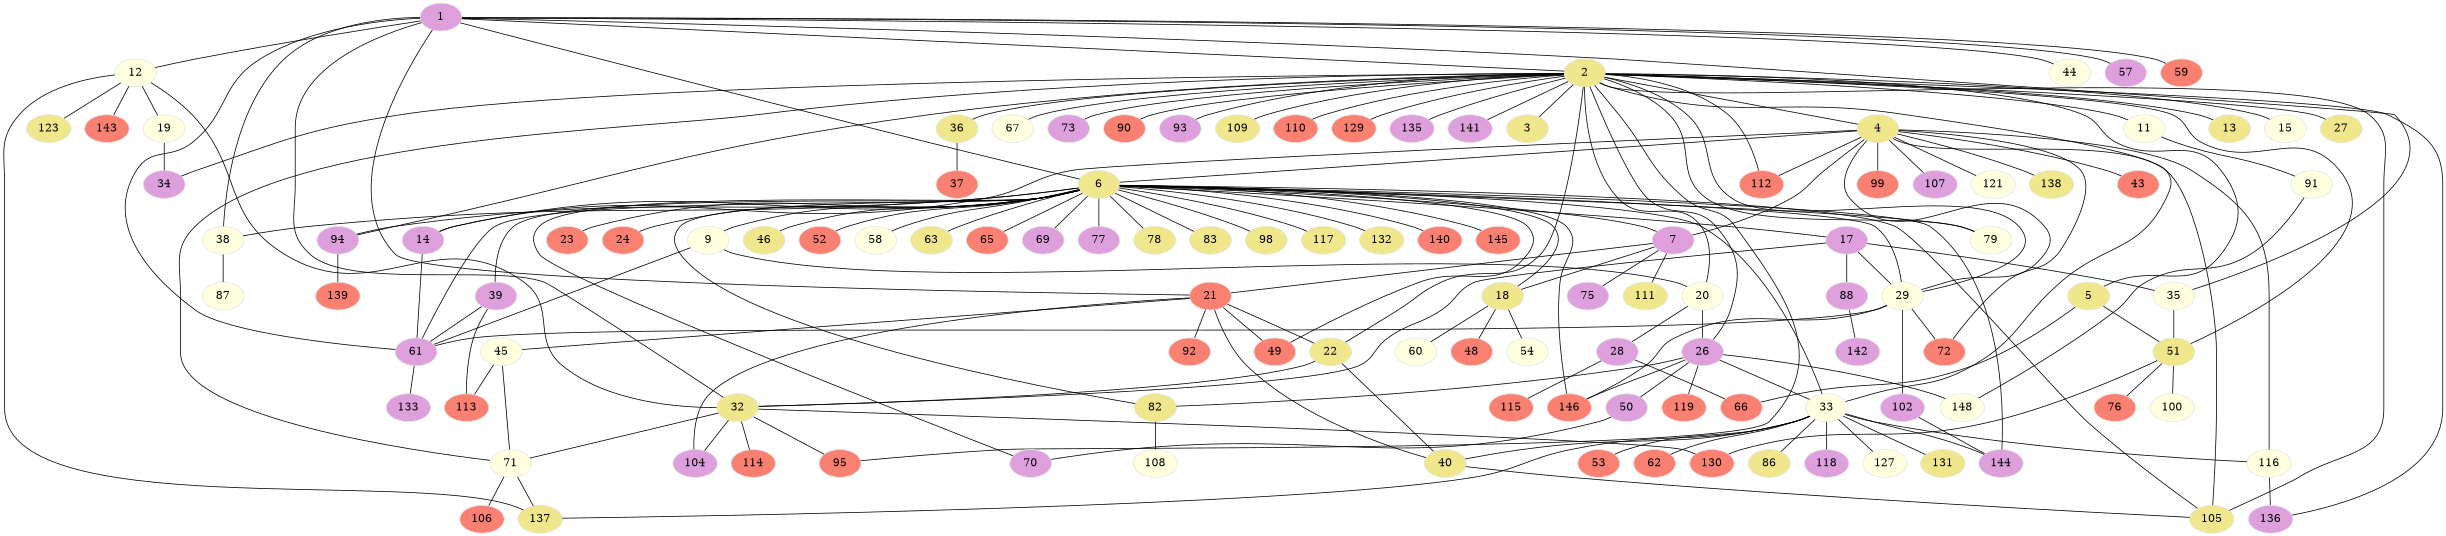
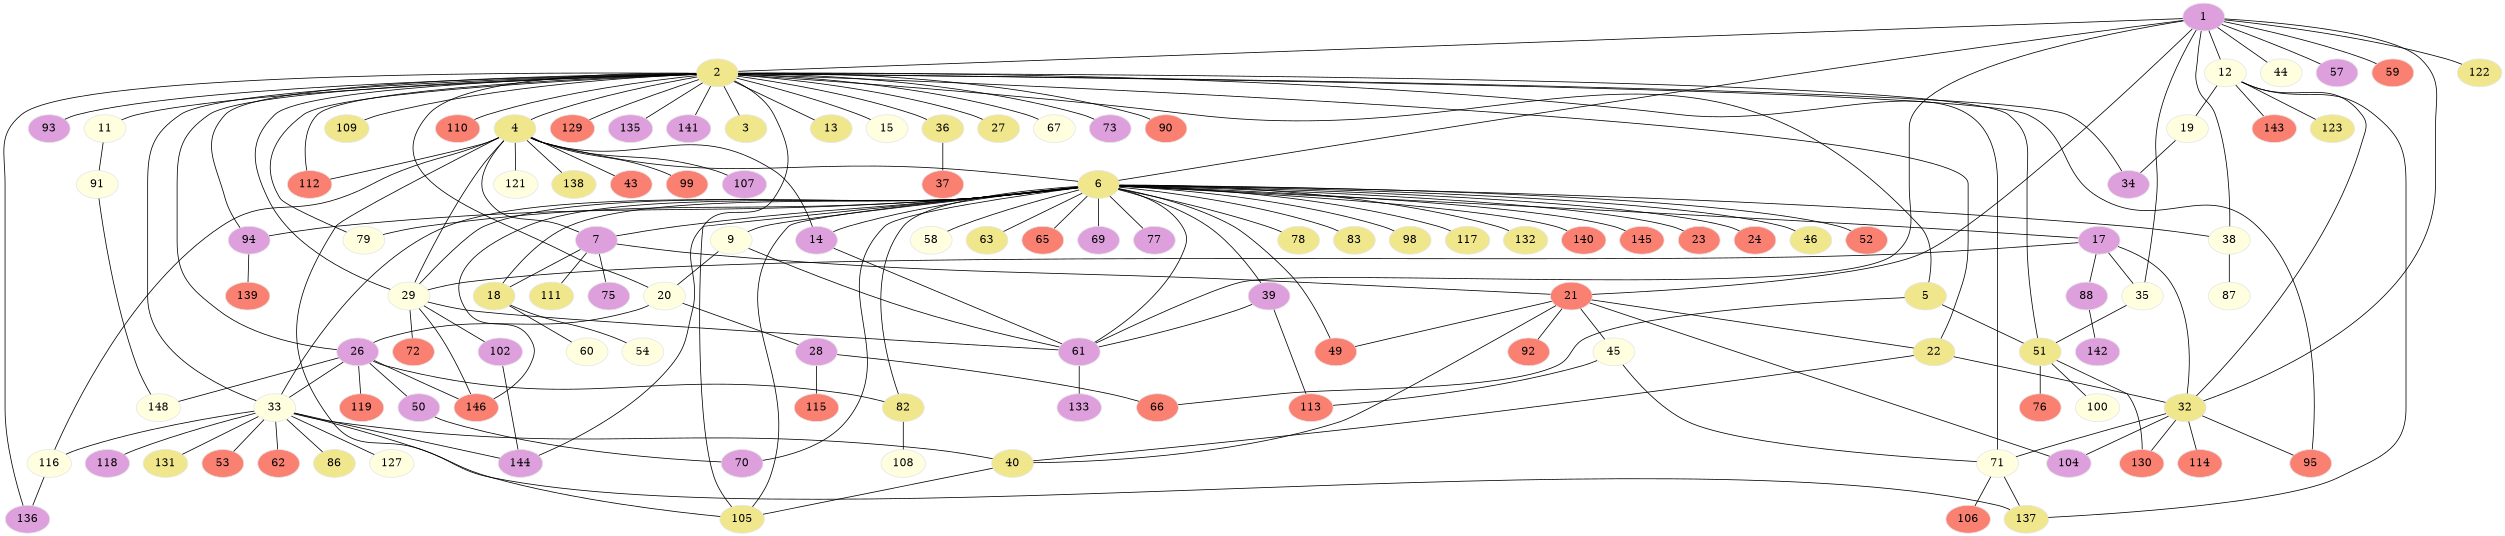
  graph {
    node [color=gray90 fillcolor=salmon style=filled]
    1 [fillcolor=plum super="+16"]
    2 [fillcolor=khaki super="+8"]
    6 [fillcolor=khaki super="+31"]
    12 [fillcolor=lightyellow super="+56"]
    21 [super="+97"]
    32 [fillcolor=khaki super="+96"]
    35 [fillcolor=lightyellow super="+125"]
    38 [fillcolor=lightyellow super="+41"]
    44 [fillcolor=lightyellow]
    57 [fillcolor=plum]
    59
    61 [fillcolor=plum super="+126"]
+   122 [fillcolor=khaki]
    3 [fillcolor=khaki]
    4 [fillcolor=khaki super="+55"]
    5 [fillcolor=khaki super="+10"]
    11 [fillcolor=lightyellow]
    13 [fillcolor=khaki]
    15 [fillcolor=lightyellow]
    20 [fillcolor=lightyellow super="+25"]
    22 [fillcolor=khaki super="+64"]
    26 [fillcolor=plum super="+47"]
    27 [fillcolor=khaki]
    29 [fillcolor=lightyellow super="+80"]
    33 [fillcolor=lightyellow super="+128"]
    34 [fillcolor=plum]
    36 [fillcolor=khaki super="+74"]
    51 [fillcolor=khaki]
    67 [fillcolor=lightyellow]
    71 [fillcolor=lightyellow super="+84"]
    73 [fillcolor=plum]
    79 [fillcolor=lightyellow super="+149"]
    90
    93 [fillcolor=plum]
    94 [fillcolor=plum super="+103"]
    95
    105 [fillcolor=khaki]
    109 [fillcolor=khaki]
    110
    112
    129
    135 [fillcolor=plum]
    136 [fillcolor=plum]
    141 [fillcolor=plum]
    7 [fillcolor=plum super="+30"]
    14 [fillcolor=plum super="+89"]
    9 [fillcolor=lightyellow]
    17 [fillcolor=plum super="+120"]
    18 [fillcolor=khaki super="+124"]
    23
    24
    39 [fillcolor=plum]
    46 [fillcolor=khaki]
    49
    52
    58 [fillcolor=lightyellow]
    63 [fillcolor=khaki]
    65
    69 [fillcolor=plum]
    70 [fillcolor=plum super="+85"]
    77 [fillcolor=plum]
    78 [fillcolor=khaki]
    82 [fillcolor=khaki]
    83 [fillcolor=khaki]
    98 [fillcolor=khaki super="+101"]
    117 [fillcolor=khaki]
    132 [fillcolor=khaki]
    140
    144 [fillcolor=plum]
    145
    146
    19 [fillcolor=lightyellow]
    123 [fillcolor=khaki]
    137 [fillcolor=khaki]
    143
    40 [fillcolor=khaki super="+81"]
    45 [fillcolor=lightyellow]
    92
    104 [fillcolor=plum]
    114
    130
    87 [fillcolor=lightyellow]
    133 [fillcolor=plum]
    43
    72
    99
    107 [fillcolor=plum]
    116 [fillcolor=lightyellow super="+134"]
    121 [fillcolor=lightyellow]
    138 [fillcolor=khaki]
    66
    91 [fillcolor=lightyellow]
    28 [fillcolor=plum super="+42"]
    50 [fillcolor=plum]
    119
    148 [fillcolor=lightyellow]
    102 [fillcolor=plum]
    53
    62
    86 [fillcolor=khaki]
    118 [fillcolor=plum]
    127 [fillcolor=lightyellow]
    131 [fillcolor=khaki]
    37
    76
    100 [fillcolor=lightyellow]
    106
    139
    75 [fillcolor=plum]
    111 [fillcolor=khaki]
    88 [fillcolor=plum]
-   48
    54 [fillcolor=lightyellow]
    60 [fillcolor=lightyellow]
    113 [super="+147"]
    108 [fillcolor=lightyellow]
    142 [fillcolor=plum]
    115
    1 -- 2
    1 -- 6
    1 -- 12
    1 -- 21
    1 -- 32
    1 -- 35
    1 -- 38
    1 -- 44
    1 -- 57
    1 -- 59
    1 -- 61
+   1 -- 122
    2 -- 3
    2 -- 4
    2 -- 5
    2 -- 11
    2 -- 13
    2 -- 15
    2 -- 20
    2 -- 22
    2 -- 26
    2 -- 27
    2 -- 29
    2 -- 33
    2 -- 34
    2 -- 36
    2 -- 51
    2 -- 67
    2 -- 71
    2 -- 73
    2 -- 79
    2 -- 90
    2 -- 93
    2 -- 94
    2 -- 95
    2 -- 105
    2 -- 109
    2 -- 110
    2 -- 112
    2 -- 129
    2 -- 135
    2 -- 136
    2 -- 141
    6 -- 38
    6 -- 61
    6 -- 29
    6 -- 33
    6 -- 79
    6 -- 94
    6 -- 105
    6 -- 7
    6 -- 14 [weight=2]
    6 -- 9
    6 -- 17
    6 -- 18
    6 -- 23
    6 -- 24
    6 -- 39
    6 -- 46
    6 -- 49
    6 -- 52
    6 -- 58
    6 -- 63
    6 -- 65
    6 -- 69
    6 -- 70
    6 -- 77
    6 -- 78
    6 -- 82
    6 -- 83
    6 -- 98
    6 -- 117
    6 -- 132
    6 -- 140
    6 -- 144
    6 -- 145
    6 -- 146
    12 -- 32
    12 -- 19
    12 -- 123
    12 -- 137
    12 -- 143
    21 -- 22
    21 -- 49
    21 -- 40
    21 -- 45
    21 -- 92
    21 -- 104
    32 -- 71
    32 -- 95
    32 -- 104
    32 -- 114
    32 -- 130
    35 -- 51
    38 -- 87
    61 -- 133
    4 -- 6
    4 -- 29
    4 -- 105
    4 -- 112
    4 -- 7 [weight=2]
    4 -- 14
    4 -- 43
-   4 -- 72
    4 -- 99
    4 -- 107
    4 -- 116
    4 -- 121
    4 -- 138
    5 -- 51
    5 -- 66
    11 -- 91
    20 -- 26
    20 -- 28
    22 -- 32
    22 -- 40
    26 -- 33
    26 -- 82
    26 -- 146
    26 -- 50
    26 -- 119
    26 -- 148
    29 -- 61
    29 -- 146
    29 -- 72
    29 -- 102
    33 -- 144
    33 -- 137
    33 -- 40
    33 -- 116
    33 -- 53
    33 -- 62
    33 -- 86
    33 -- 118
    33 -- 127
    33 -- 131
    36 -- 37
    51 -- 130
    51 -- 76
    51 -- 100
    71 -- 137
    71 -- 106
    94 -- 139
    7 -- 21
    7 -- 18
    7 -- 75
    7 -- 111
    14 -- 61
    9 -- 61
    9 -- 20
    17 -- 32
    17 -- 35
    17 -- 29
    17 -- 88
-   18 -- 48
    18 -- 54
    18 -- 60
    39 -- 61
    39 -- 113
    82 -- 108
    19 -- 34
    40 -- 105
    45 -- 71
    45 -- 113
    116 -- 136
    91 -- 148
    28 -- 66
    28 -- 115
    50 -- 70
    102 -- 144
    88 -- 142
  }
